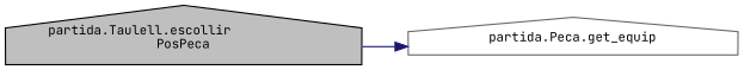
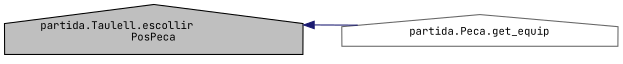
  digraph {
    rankdir=LR
    fontname="JetBrains Mono"
    node [fontname="JetBrains Mono" fontsize=10 shape=house style=filled]
    n1 [color=black fillcolor=grey75 fontcolor=black height=0.2 label="partida.Taulell.escollir\lPosPeca" width=0.4]
    n2 [color=gray40 fillcolor=white height=0.2 label="partida.Peca.get_equip" width=0.4]
-   n1 -> n2 [color=midnightblue fontname="JetBrains Mono" fontsize=10 labelfontname=Helvetica labelfontsize=10 style=solid]
+   n2 -> n1 [color=midnightblue fontname="JetBrains Mono" fontsize=10 labelfontname=Helvetica labelfontsize=10 style=solid]
  }
